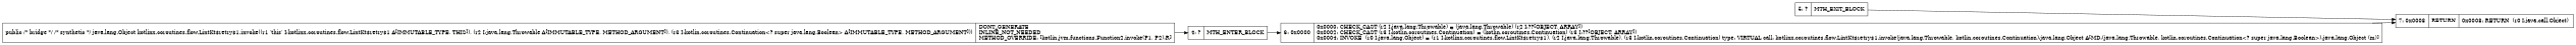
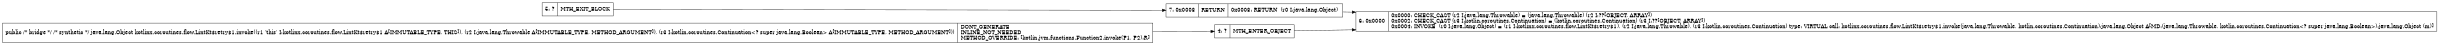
  digraph {
    fontname="DejaVu Serif"
    rankdir=LR
    node [fontname="DejaVu Serif" shape=record]
    edge [fontname="DejaVu Serif"]
-   n1 [label="{4\:\ ?|MTH_ENTER_BLOCK\l}"]
+   n1 [label="{4\:\ ?|MTH_ENTER_OBJECT\l}"]
    n2 [label="{6\:\ 0x0000|0x0000: CHECK_CAST (r2 I:java.lang.Throwable) = (java.lang.Throwable) (r2 I:??[OBJECT, ARRAY]) \l0x0002: CHECK_CAST (r3 I:kotlin.coroutines.Continuation) = (kotlin.coroutines.Continuation) (r3 I:??[OBJECT, ARRAY]) \l0x0004: INVOKE  (r0 I:java.lang.Object) = (r1 I:kotlinx.coroutines.flow.LintKt$retry$1), (r2 I:java.lang.Throwable), (r3 I:kotlin.coroutines.Continuation) type: VIRTUAL call: kotlinx.coroutines.flow.LintKt$retry$1.invoke(java.lang.Throwable, kotlin.coroutines.Continuation):java.lang.Object A[MD:(java.lang.Throwable, kotlin.coroutines.Continuation\<? super java.lang.Boolean\>):java.lang.Object (m)]\l}"]
-   n3 [label="{7\:\ 0x0008|RETURN\l|0x0008: RETURN  (r0 I:java.call.Object) \l}"]
+   n3 [label="{7\:\ 0x0008|RETURN\l|0x0008: RETURN  (r0 I:java.lang.Object) \l}"]
    n4 [label="{5\:\ ?|MTH_EXIT_BLOCK\l}"]
    n5 [label="{public \/* bridge *\/ \/* synthetic *\/ java.lang.Object kotlinx.coroutines.flow.LintKt$retry$1.invoke((r1 'this' I:kotlinx.coroutines.flow.LintKt$retry$1 A[IMMUTABLE_TYPE, THIS]), (r2 I:java.lang.Throwable A[IMMUTABLE_TYPE, METHOD_ARGUMENT]), (r3 I:kotlin.coroutines.Continuation\<? super java.lang.Boolean\> A[IMMUTABLE_TYPE, METHOD_ARGUMENT]))  | DONT_GENERATE\lINLINE_NOT_NEEDED\lMETHOD_OVERRIDE: [kotlin.jvm.functions.Function2.invoke(P1, P2):R]\l}"]
    n1 -> n2
-   n2 -> n3
+   n3 -> n2
    n4 -> n3
    n5 -> n1
  }
